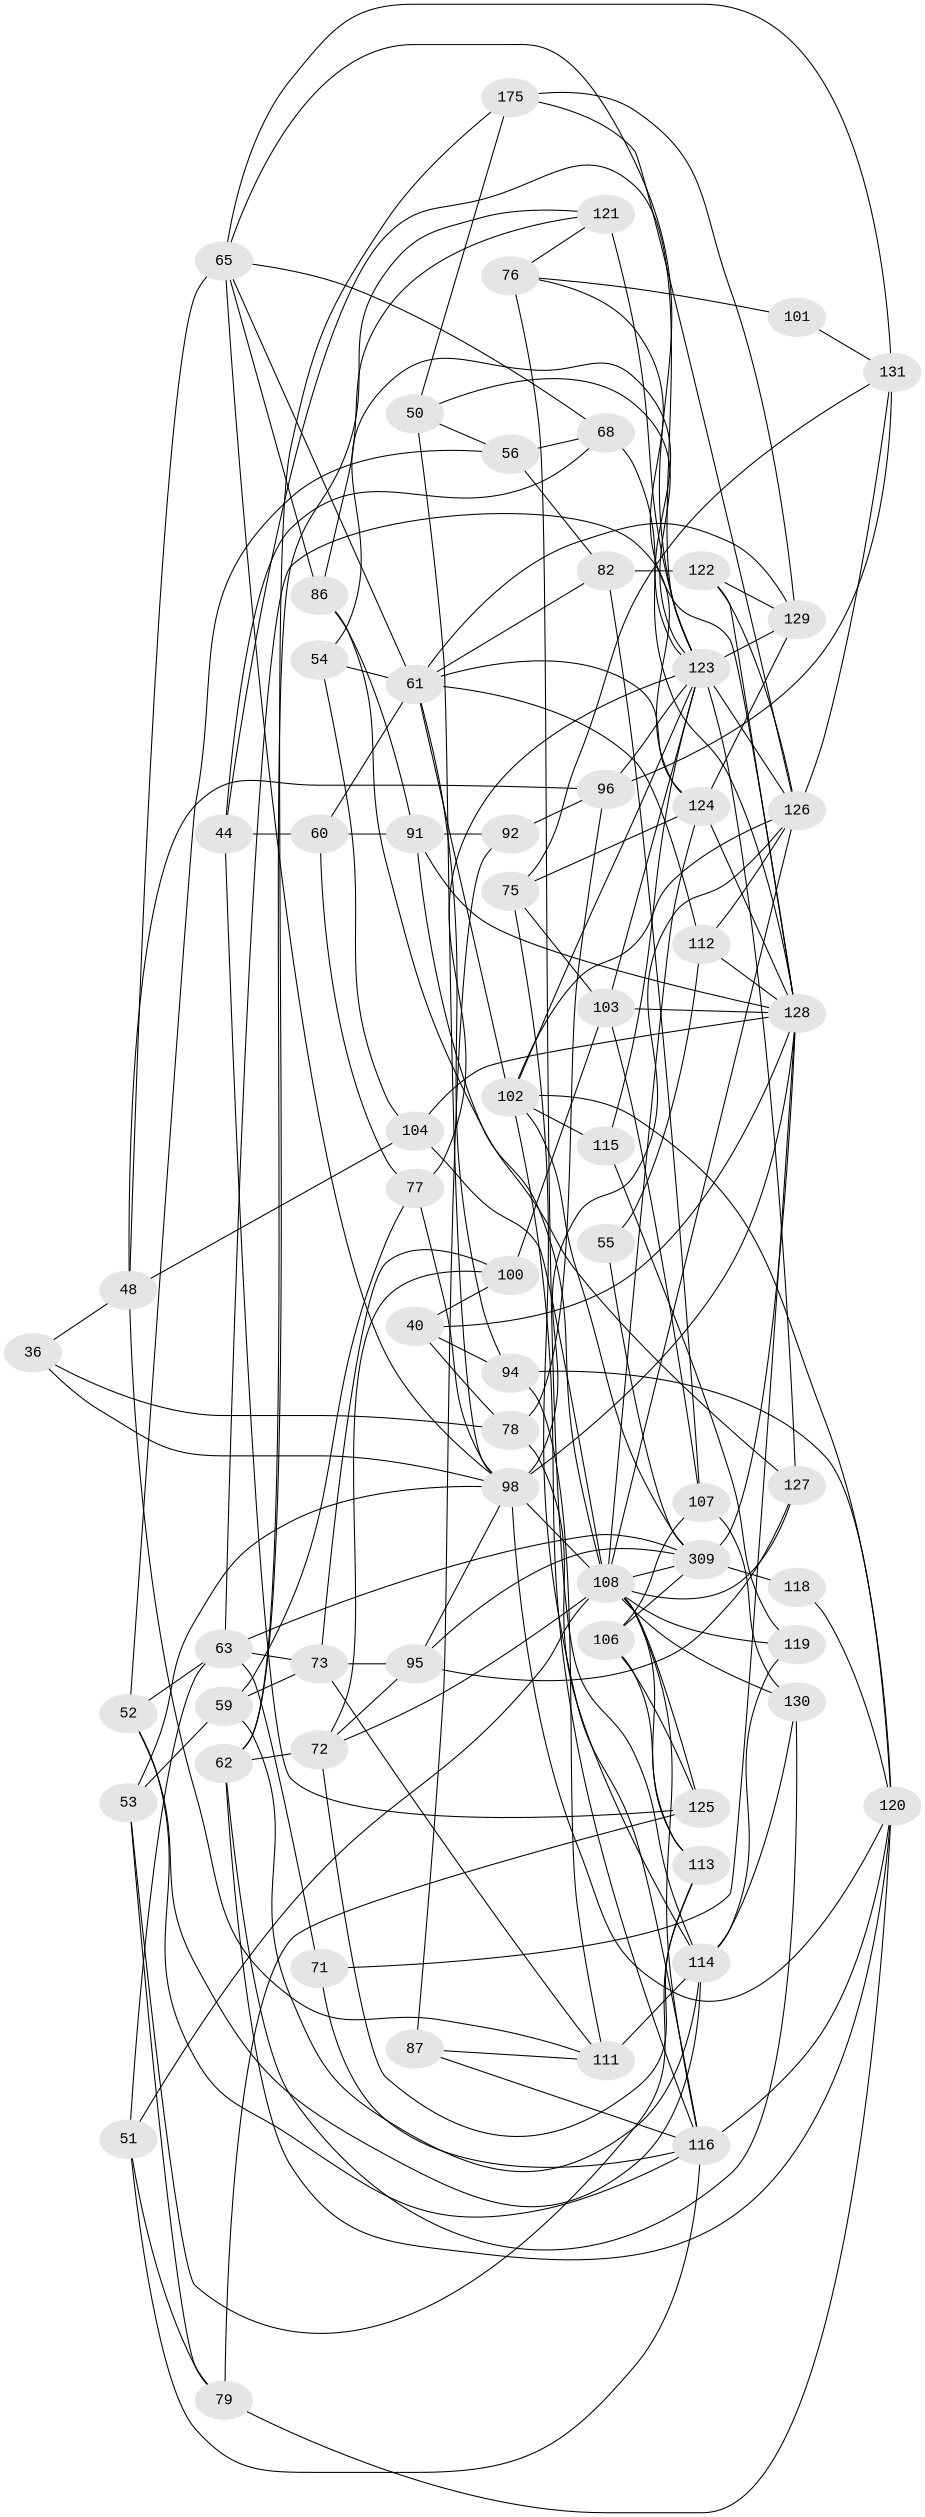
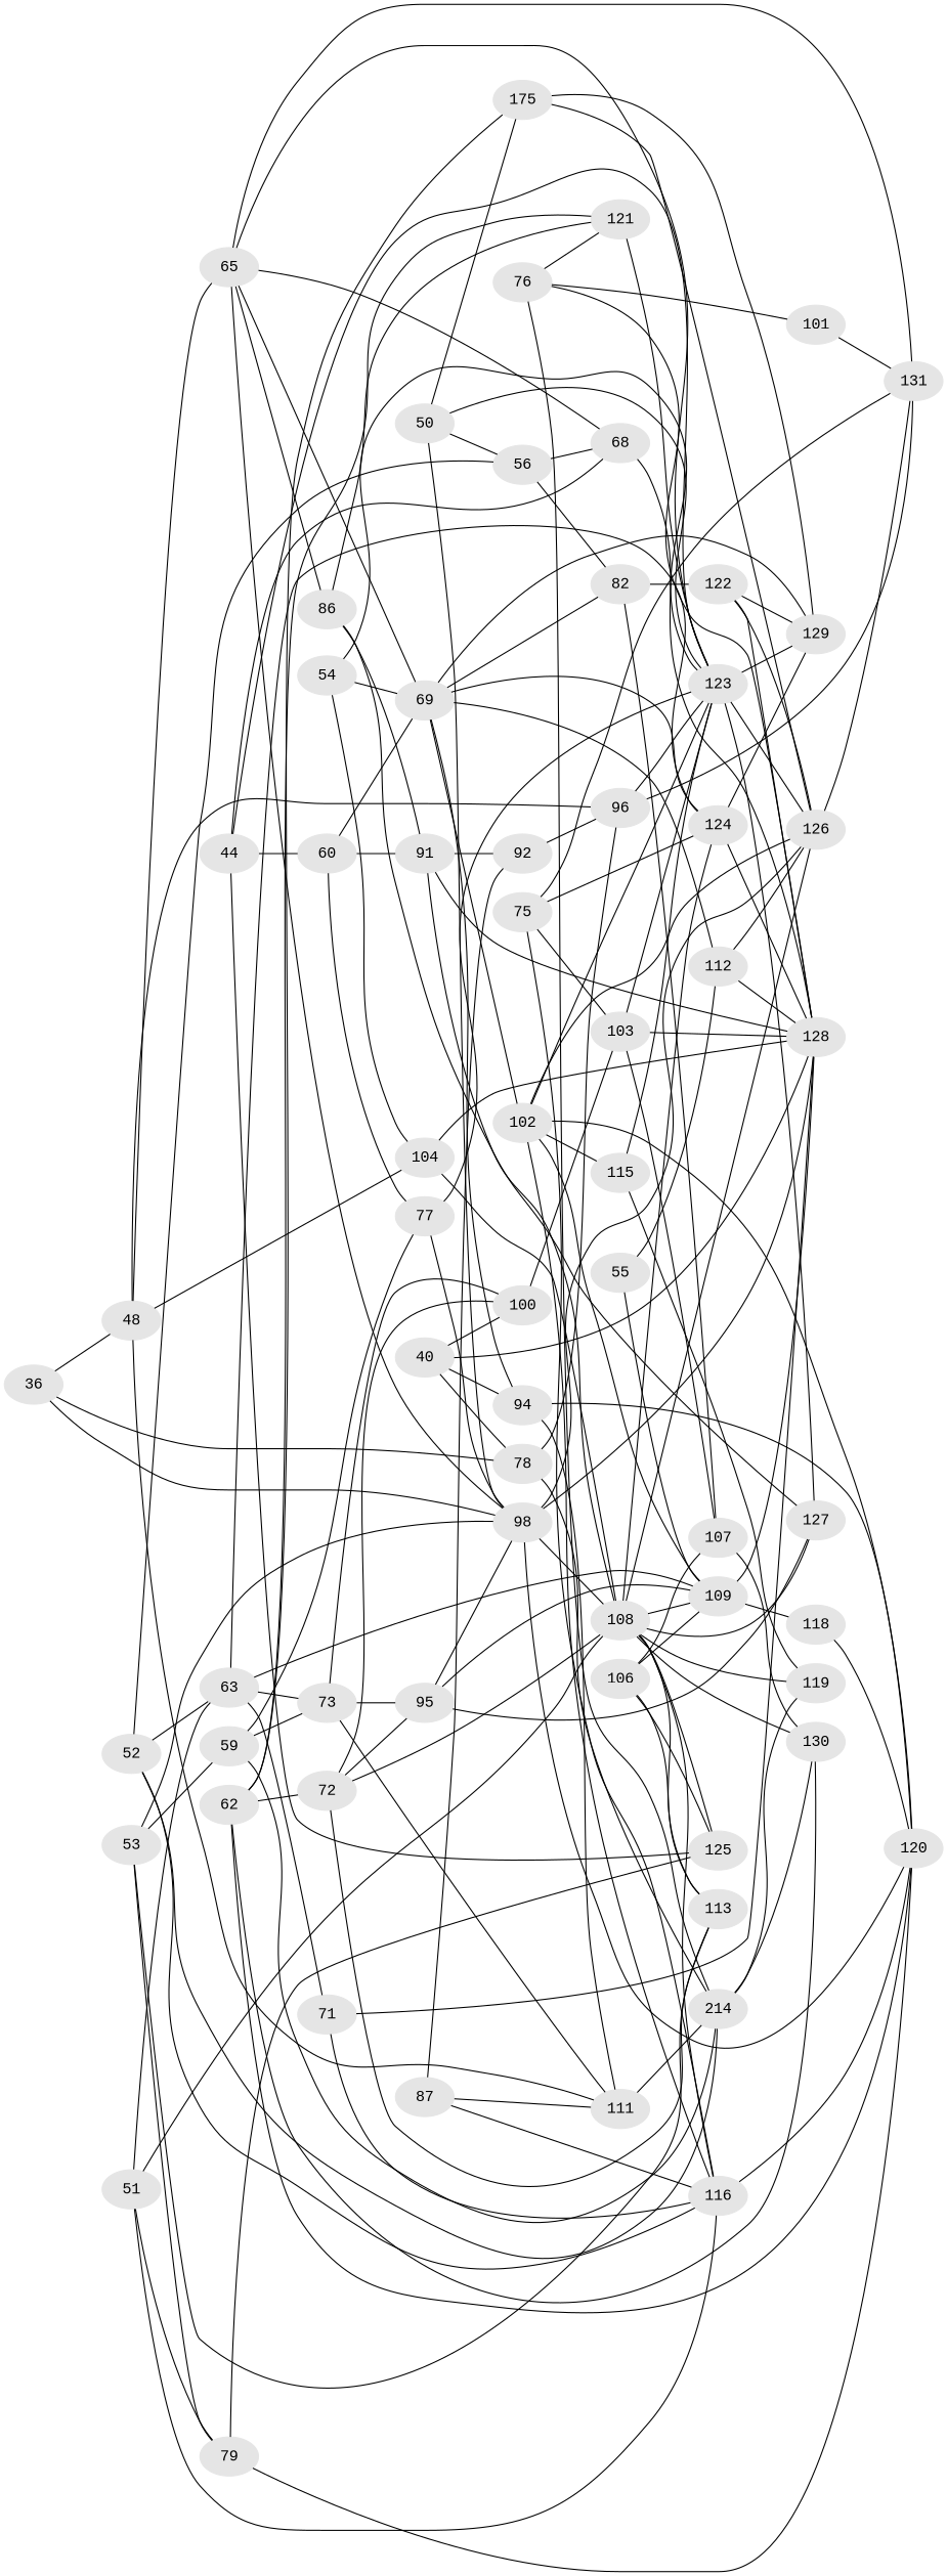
  graph {
    fontname="Liberation Mono"
    rankdir=LR
    node [color=gray90 fontname="Liberation Mono" style=filled]
    edge [fontname="Liberation Mono"]
    48 [super="+23"]
    65 [super="+43"]
    96 [super="+74"]
    104
    111 [super="+17"]
    36
    78
    98 [super="+30+35"]
-   114 [super="+70"]
+   114 [super="+70" label=214]
    128 [super="+99+88"]
    108 [super="+83+81"]
    120 [super="+29+97"]
    126 [super="+41"]
    40
    94
    100
    103 [super="+49"]
    44
    60
    68
    123 [super="+8+67+66+80"]
    125
-   69 [super="+61+58" label=61]
+   69 [super="+61+58"]
    77
    91 [super="+84"]
    129 [super="+3"]
    127 [super="+117"]
    86
    131 [super="+93"]
    50
    56
    n32 [label=175]
    82
    63 [super="+18"]
-   109 [super="+32+45" label=309]
+   109 [super="+32+45"]
    73 [super="+14"]
    71
    124 [super="+110"]
    51
    79
    116 [super="+89"]
    113
    130 [super="+90"]
    119
    52
    53
    59
    112 [super="+47"]
    102 [super="+57"]
    54
    118
    55
    107
    122
    95 [super="+26"]
    92
    62 [super="+21"]
    72 [super="+16"]
    121
    115 [super="+33"]
    75
    76 [super="+34"]
    101
    87
    106
    48 -- 65
    48 -- 96
    48 -- 104
    48 -- 111
    65 -- 98
    65 -- 68
    65 -- 123
    65 -- 69 [weight=2]
    65 -- 86
    65 -- 131
    96 -- 123 [weight=2]
    96 -- 131
    104 -- 128
    104 -- 108
    111 -- 114
    36 -- 48 [weight=2]
    36 -- 78
    36 -- 98
    78 -- 96
    78 -- 114
    98 -- 128 [weight=2]
    98 -- 108
    98 -- 120 [weight=2]
    98 -- 126
    114 -- 130
    114 -- 119
    108 -- 126
    108 -- 125
    108 -- 127 [weight=2]
    108 -- 109 [weight=2]
    108 -- 124
    108 -- 116
    108 -- 113
    108 -- 130 [weight=3]
    108 -- 119
    126 -- 131
    40 -- 78
    40 -- 128
    40 -- 94
    40 -- 100
    94 -- 111
    94 -- 120
    100 -- 103
    103 -- 128
    103 -- 123 [weight=2]
    103 -- 107
    44 -- 60
    44 -- 68
    44 -- 123
    44 -- 125
    60 -- 69
    60 -- 77
    60 -- 91
    68 -- 128
    123 -- 126
    123 -- 129
    123 -- 127 [weight=2]
    69 -- 94
    69 -- 129
    69 -- 82
    69 -- 124
    69 -- 112
    69 -- 102 [weight=3]
    77 -- 98
    77 -- 123
    91 -- 128
    91 -- 108
    91 -- 92 [weight=2]
    86 -- 91
    86 -- 127
    86 -- 121
    50 -- 98
    50 -- 123
    50 -- 56
    50 -- n32
    56 -- 68
    56 -- 82
    n32 -- 126
    n32 -- 129
    82 -- 107
    82 -- 122
    63 -- 109 [weight=2]
    63 -- 73
    63 -- 71 [weight=2]
    63 -- 124
    109 -- 128 [weight=2]
    109 -- 118
    73 -- 111
    73 -- 100
    73 -- 95 [weight=2]
    71 -- 128
    71 -- 116
    124 -- 128 [weight=2]
    124 -- 129 [weight=2]
    51 -- 108
    51 -- 63
    51 -- 79
    51 -- 116
    79 -- 120
    79 -- 125
    116 -- 120
    52 -- 114
    52 -- 56
    52 -- 63
    52 -- 116
    53 -- 98
    53 -- 79
    53 -- 113
    53 -- 59
    59 -- 114
    59 -- 77
    59 -- 73
    112 -- 128 [weight=2]
    112 -- 126
    102 -- 120
    102 -- 126
    102 -- 123
    102 -- 109
    102 -- 116
    102 -- 115 [weight=2]
    54 -- 104
    54 -- 123 [weight=2]
    54 -- 69
    118 -- 120 [weight=3]
    55 -- 109 [weight=2]
    55 -- 112 [weight=2]
    107 -- 130
    122 -- 128
    122 -- 126
    122 -- 129
    95 -- 98
    95 -- 127
    95 -- 109
    92 -- 96
    62 -- 120
    62 -- n32
    62 -- 130
    62 -- 72 [weight=2]
    62 -- 121
    72 -- 108
    72 -- 100
    72 -- 113
    72 -- 95
    121 -- 123
    115 -- 123 [weight=2]
    115 -- 119 [weight=2]
    75 -- 103
    75 -- 131
    75 -- 124
    75 -- 116
    76 -- 114 [weight=2]
    76 -- 128
    76 -- 121
    76 -- 101 [weight=2]
    101 -- 131 [weight=2]
    87 -- 111 [weight=2]
    87 -- 116
    87 -- 92
    106 -- 125
    106 -- 109
    106 -- 113
    106 -- 107
  }
